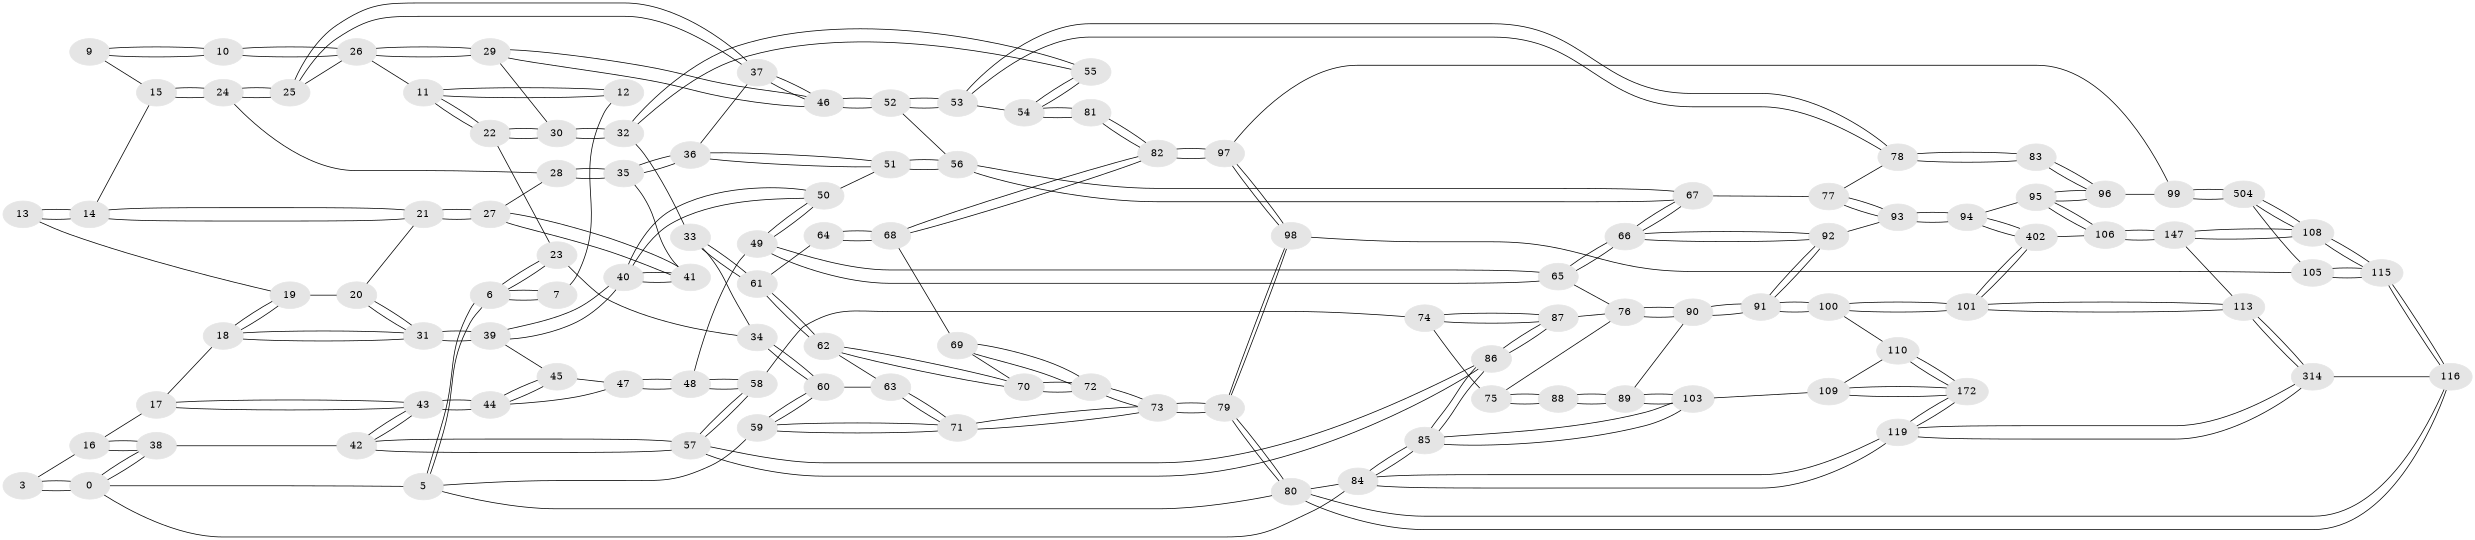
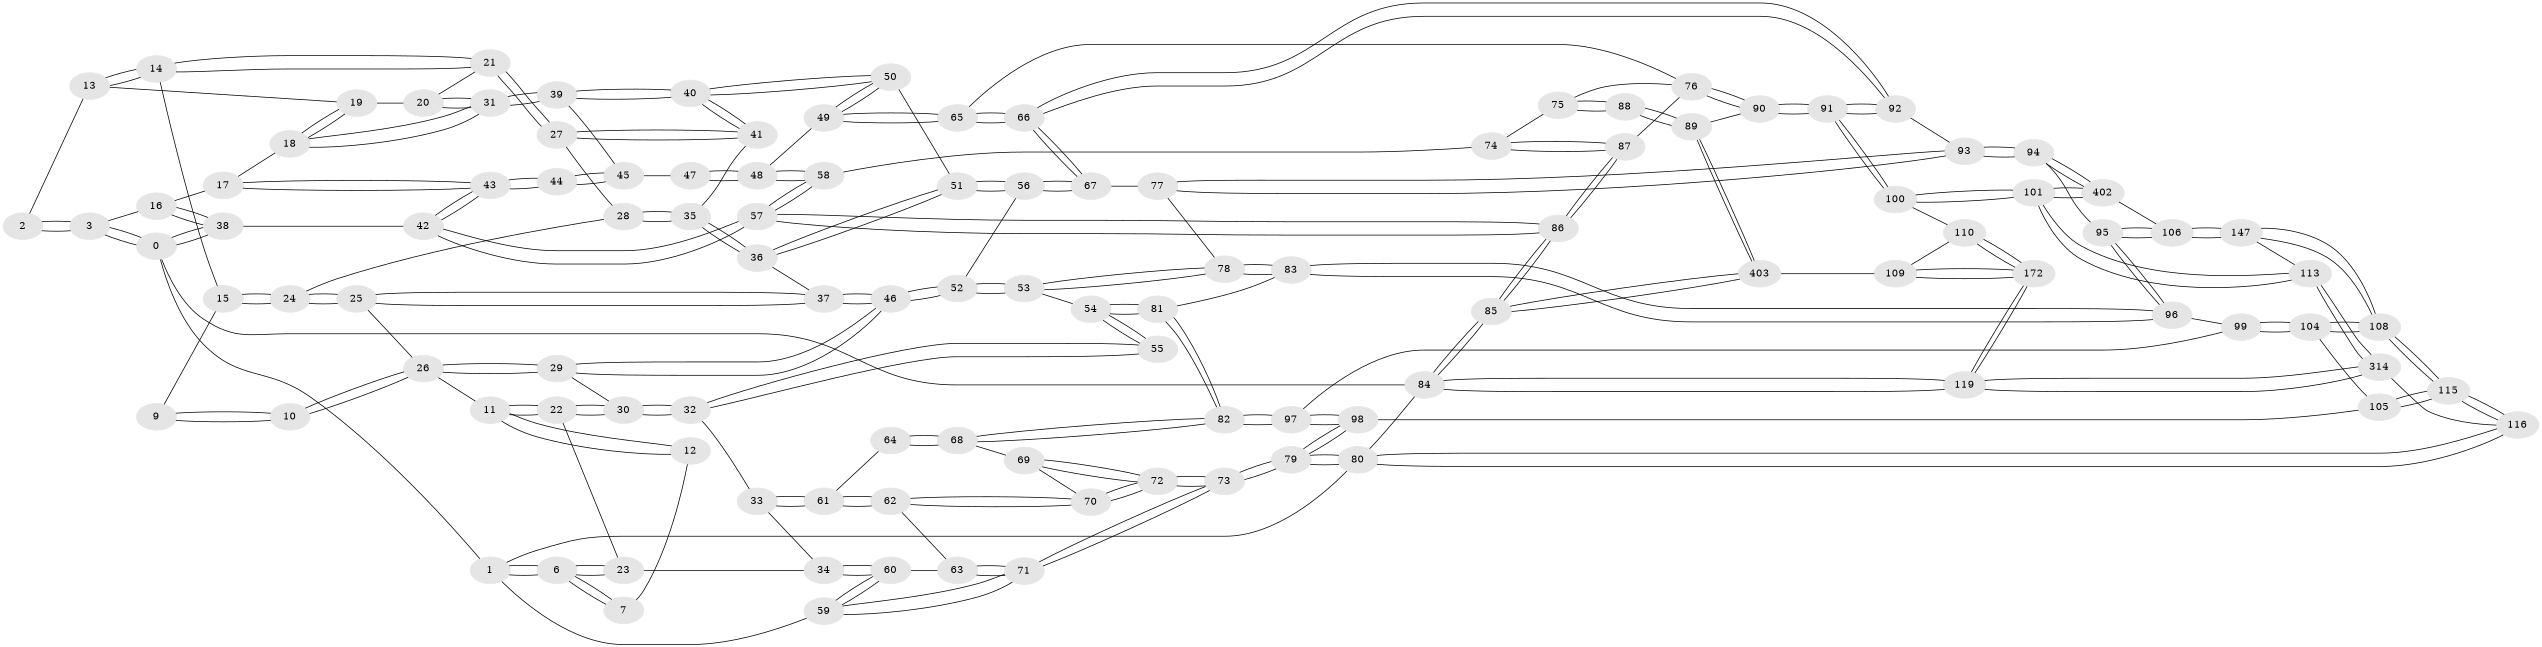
  graph {
    rankdir=LR
    node [color=gray90 style=filled]
+   2
    3
    13
    9
    10
    15
    n7 [label=0]
    16
    14
    19
-   5
+   5 [label=1]
    38
    84
    17
    6
    59
    80
    42
    85
    n20 [label=119]
    7
    23
    60
    71
    116
    12
    34
    26
    24
    11
    22
    29
    30
    21
    20
    27
    25
    28
    18
    43
    31
    44
    39
    41
    32
    37
    35
    46
    36
    52
    33
    55
    40
    45
    61
    64
    62
    63
    51
    56
    57
    50
    47
    58
    86
    48
    53
    49
    65
    74
    66
    76
    67
    54
    78
    81
    83
    82
    68
    77
    87
    75
    73
    70
    72
    69
    92
    90
    93
    97
    79
    98
    88
    89
    91
    94
    96
    105
    99
-   103
+   103 [label=403]
    n101 [label=172]
    n102 [label=314]
    109
    100
    101
    110
    95
    n108 [label=402]
    106
    n110 [label=147]
-   104 [label=504]
+   104
    115
    108
    113
+   2 -- 3
+   2 -- 3
+   2 -- 13
    3 -- n7
    3 -- n7
    3 -- 16
    13 -- 14
    13 -- 14
    13 -- 19
    9 -- 10
    9 -- 10
    9 -- 15
    10 -- 26
    10 -- 26
    15 -- 24
    15 -- 24
    n7 -- 5
    n7 -- 38
    n7 -- 38
    n7 -- 84
    16 -- 38
    16 -- 38
    16 -- 17
    14 -- 15
    14 -- 21
    14 -- 21
    19 -- 20
    5 -- 6
    5 -- 6
    5 -- 59
    5 -- 80
    38 -- 42
    84 -- 85
    84 -- 85
    84 -- n20
    84 -- n20
    17 -- 18
    17 -- 43
    17 -- 43
    6 -- 7
    6 -- 7
    6 -- 23
    6 -- 23
    59 -- 60
    59 -- 60
    59 -- 71
    59 -- 71
    80 -- 84
    80 -- 116
    80 -- 116
    42 -- 43
    42 -- 43
    42 -- 57
    42 -- 57
    85 -- 86
    85 -- 86
    85 -- 103
    85 -- 103
    n20 -- n101
    n20 -- n101
    n20 -- n102
    n20 -- n102
    7 -- 12
    23 -- 34
    60 -- 63
    71 -- 73
    71 -- 73
    34 -- 60
    34 -- 60
    26 -- 11
    26 -- 29
    26 -- 29
    24 -- 25
    24 -- 25
    24 -- 28
    11 -- 12
    11 -- 12
    11 -- 22
    11 -- 22
    22 -- 23
    22 -- 30
    22 -- 30
    29 -- 30
    29 -- 46
    29 -- 46
    30 -- 32
    30 -- 32
    21 -- 27
    21 -- 27
    20 -- 21
    20 -- 31
    20 -- 31
    27 -- 28
    27 -- 41
    27 -- 41
    25 -- 26
    25 -- 37
    25 -- 37
    28 -- 35
    28 -- 35
    18 -- 19
    18 -- 19
    18 -- 31
    18 -- 31
    43 -- 44
    43 -- 44
    31 -- 39
    31 -- 39
    44 -- 45
    44 -- 45
-   44 -- 47
    39 -- 40
    39 -- 40
    39 -- 45
    32 -- 33
    32 -- 55
    32 -- 55
    37 -- 46
    37 -- 46
    35 -- 41
    35 -- 36
    35 -- 36
    46 -- 52
    46 -- 52
    36 -- 37
    36 -- 51
    36 -- 51
    52 -- 56
    52 -- 53
    52 -- 53
    33 -- 34
    33 -- 61
    33 -- 61
    40 -- 41
    40 -- 41
    40 -- 50
    40 -- 50
    45 -- 47
    61 -- 64
    61 -- 62
    61 -- 62
    64 -- 68
    64 -- 68
    62 -- 63
    62 -- 70
    62 -- 70
    63 -- 71
    63 -- 71
    51 -- 56
    51 -- 56
    56 -- 67
    56 -- 67
    57 -- 58
    57 -- 58
    57 -- 86
    57 -- 86
    50 -- 51
    47 -- 48
    47 -- 48
    58 -- 74
    86 -- 87
    86 -- 87
    48 -- 58
    48 -- 58
    48 -- 49
    53 -- 54
    53 -- 78
    53 -- 78
    49 -- 50
    49 -- 50
    49 -- 65
    49 -- 65
    65 -- 66
    65 -- 66
    65 -- 76
    74 -- 87
    74 -- 87
    74 -- 75
    66 -- 67
    66 -- 67
    66 -- 92
    66 -- 92
    76 -- 90
    76 -- 90
    67 -- 77
    54 -- 55
    54 -- 55
    54 -- 81
    54 -- 81
    78 -- 83
    78 -- 83
+   81 -- 83
    81 -- 82
    81 -- 82
    83 -- 96
    83 -- 96
    82 -- 97
    82 -- 97
    68 -- 82
    68 -- 82
    68 -- 69
    77 -- 78
    77 -- 93
    77 -- 93
    87 -- 76
    75 -- 76
    75 -- 88
    75 -- 88
    73 -- 79
    73 -- 79
    70 -- 72
    70 -- 72
    72 -- 73
    72 -- 73
    69 -- 70
    69 -- 72
    69 -- 72
    92 -- 93
    90 -- 91
    90 -- 91
    93 -- 94
    93 -- 94
    97 -- 98
    97 -- 98
    97 -- 99
    79 -- 80
    79 -- 80
    79 -- 98
    79 -- 98
    98 -- 105
    88 -- 89
    88 -- 89
    89 -- 90
    89 -- 103
    89 -- 103
    91 -- 92
    91 -- 92
    91 -- 100
    91 -- 100
    94 -- 95
    94 -- n108
    94 -- n108
    96 -- 99
    105 -- 115
    105 -- 115
    99 -- 104
    99 -- 104
    103 -- 109
    n102 -- 116
    109 -- n101
    109 -- n101
    109 -- 110
    100 -- 101
    100 -- 101
    100 -- 110
    101 -- n108
    101 -- n108
    101 -- 113
    101 -- 113
    110 -- n101
    110 -- n101
    95 -- 96
    95 -- 96
    95 -- 106
    95 -- 106
    n108 -- 106
    106 -- n110
    106 -- n110
    n110 -- 108
    n110 -- 108
    n110 -- 113
    104 -- 105
    104 -- 108
    104 -- 108
    115 -- 116
    115 -- 116
    108 -- 115
    108 -- 115
    113 -- n102
    113 -- n102
  }
